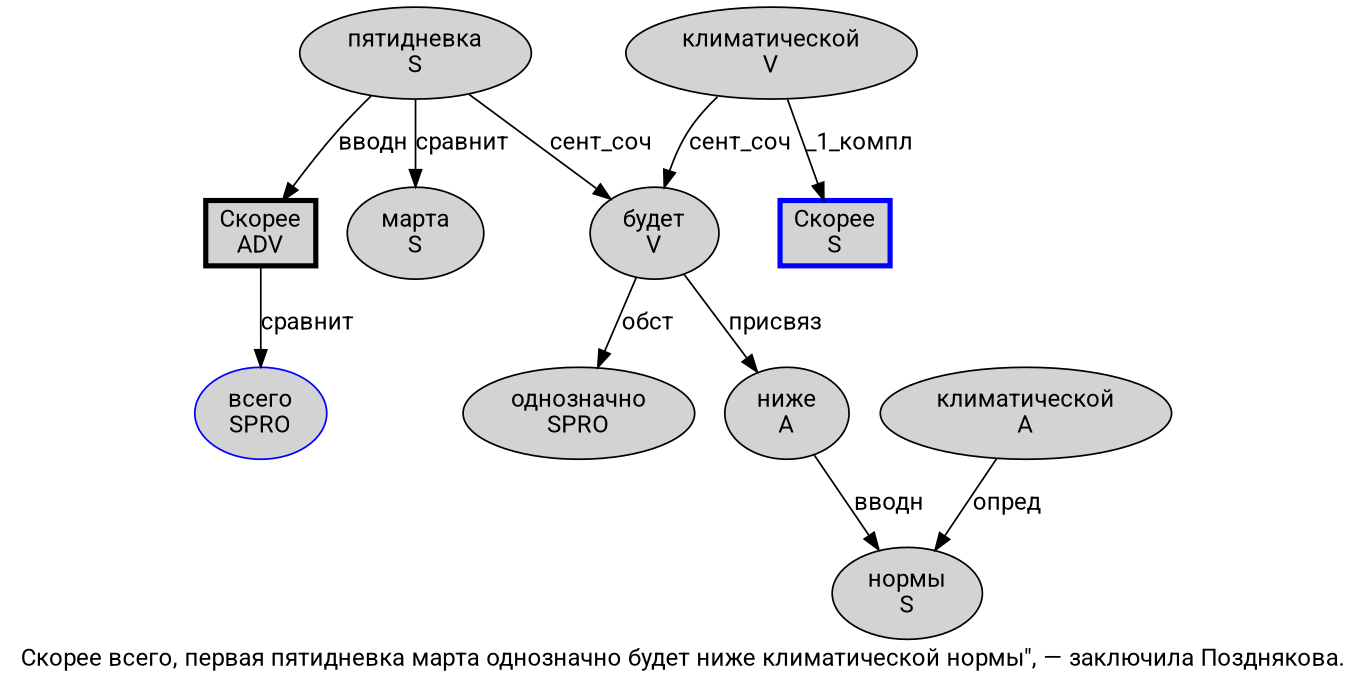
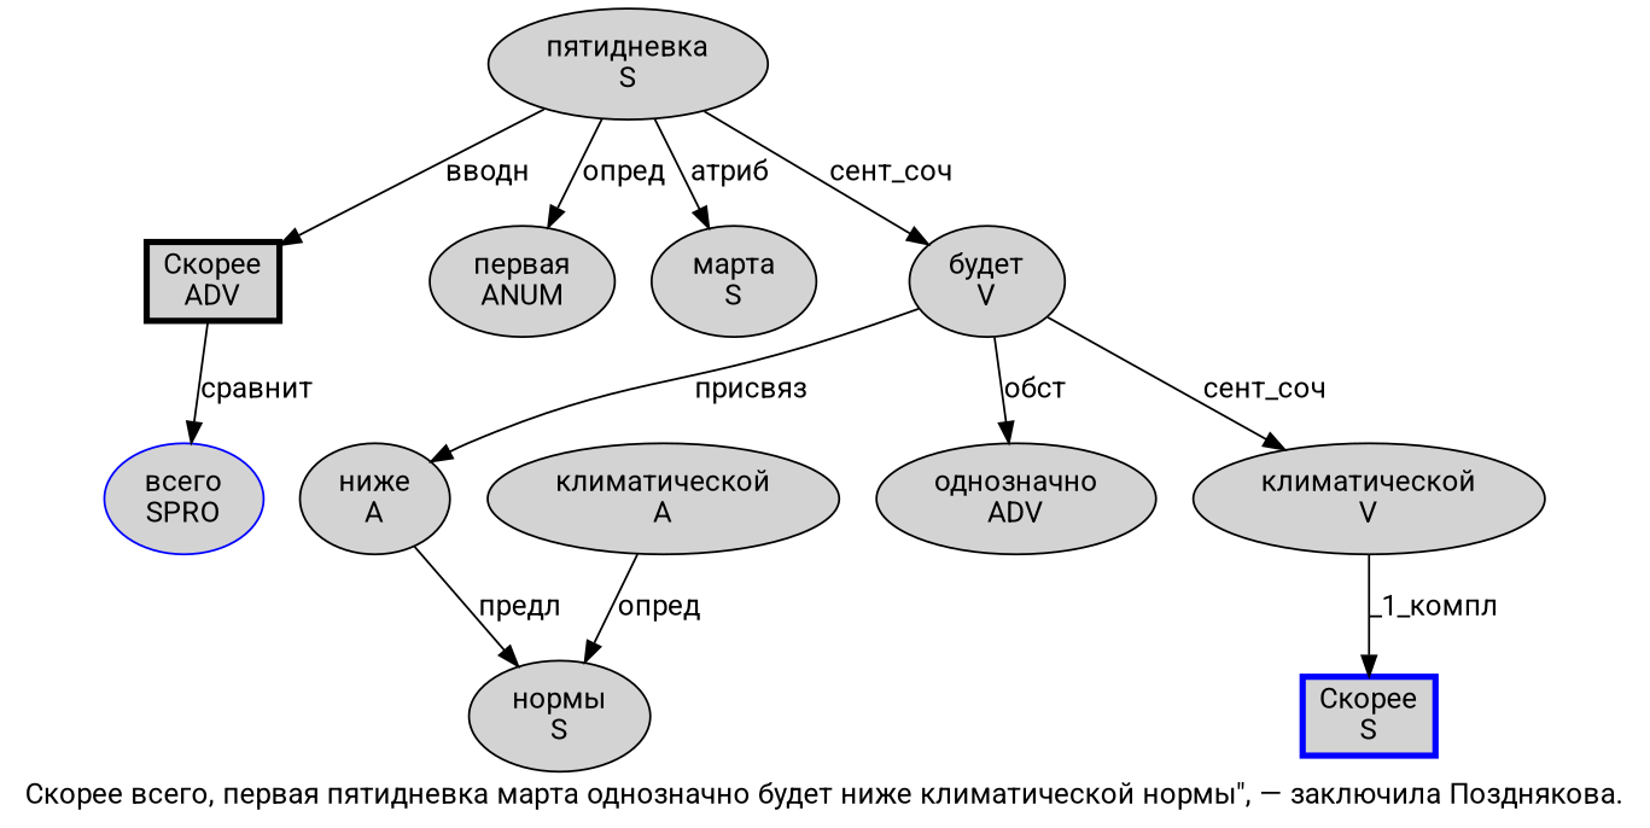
  digraph {
    fontname=Roboto
    label="Скорее всего, первая пятидневка марта однозначно будет ниже климатической нормы\", — заключила Позднякова."
    node [fillcolor=lightgray fontname=Roboto penwidth=1 shape=ellipse style=filled]
    edge [fontname=Roboto]
    n1 [color=black label="Скорее\nADV" penwidth=3 shape=box]
    n2 [color=blue label="всего\nSPRO"]
+   n3 [label="первая\nANUM"]
    n4 [label="пятидневка\nS"]
    n5 [label="марта\nS"]
    n6 [label="будет\nV"]
-   n7 [label="однозначно\nSPRO"]
+   n7 [label="однозначно\nADV"]
    n8 [label="ниже\nA"]
    n9 [label="климатической\nV"]
    n10 [label="нормы\nS"]
    n11 [color=blue label="Скорее\nS" penwidth=3 shape=box]
    n12 [label="климатической\nA"]
    n1 -> n2 [label="сравнит"]
    n4 -> n1 [label="вводн"]
-   n4 -> n5 [label="сравнит"]
+   n4 -> n3 [label="опред"]
+   n4 -> n5 [label="атриб"]
    n4 -> n6 [label="сент_соч"]
    n6 -> n7 [label="обст"]
    n6 -> n8 [label="присвяз"]
-   n9 -> n6 [label="сент_соч"]
-   n8 -> n10 [label="вводн"]
+   n6 -> n9 [label="сент_соч"]
+   n8 -> n10 [label="предл"]
    n9 -> n11 [label="_1_компл"]
    n12 -> n10 [label="опред"]
  }
